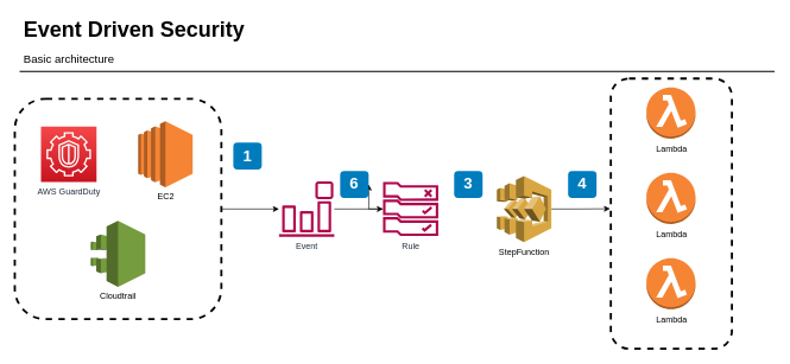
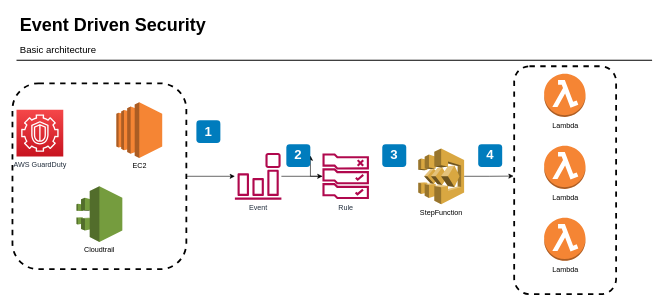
  <mxCell id="0" />
  <mxCell id="1" parent="0" />
  <mxCell id="2" value="" style="rounded=1;whiteSpace=wrap;html=1;fillColor=none;dashed=1;strokeWidth=3;" vertex="1" parent="1"><mxGeometry x="20.25" y="138.5" width="290" height="310" as="geometry" /></mxCell>
- <mxCell id="3" value="AWS GuardDuty" style="sketch=0;points=[[0,0,0],[0.25,0,0],[0.5,0,0],[0.75,0,0],[1,0,0],[0,1,0],[0.25,1,0],[0.5,1,0],[0.75,1,0],[1,1,0],[0,0.25,0],[0,0.5,0],[0,0.75,0],[1,0.25,0],[1,0.5,0],[1,0.75,0]];outlineConnect=0;fontColor=#232F3E;gradientColor=#F54749;gradientDirection=north;fillColor=#C7131F;strokeColor=#ffffff;dashed=0;verticalLabelPosition=bottom;verticalAlign=top;align=center;html=1;fontSize=12;fontStyle=0;aspect=fixed;shape=mxgraph.aws4.resourceIcon;resIcon=mxgraph.aws4.guardduty;" vertex="1" parent="1"><mxGeometry x="57" y="177.5" width="78" height="78" as="geometry" /></mxCell>
+ <mxCell id="3" value="AWS GuardDuty" style="sketch=0;points=[[0,0,0],[0.25,0,0],[0.5,0,0],[0.75,0,0],[1,0,0],[0,1,0],[0.25,1,0],[0.5,1,0],[0.75,1,0],[1,1,0],[0,0.25,0],[0,0.5,0],[0,0.75,0],[1,0.25,0],[1,0.5,0],[1,0.75,0]];outlineConnect=0;fontColor=#232F3E;gradientColor=#F54749;gradientDirection=north;fillColor=#C7131F;strokeColor=#ffffff;dashed=0;verticalLabelPosition=bottom;verticalAlign=top;align=center;html=1;fontSize=12;fontStyle=0;aspect=fixed;shape=mxgraph.aws4.resourceIcon;resIcon=mxgraph.aws4.guardduty;" vertex="1" parent="1"><mxGeometry x="27" y="182.5" width="78" height="78" as="geometry" /></mxCell>
  <mxCell id="4" value="EC2" style="outlineConnect=0;dashed=0;verticalLabelPosition=bottom;verticalAlign=top;align=center;html=1;shape=mxgraph.aws3.ec2;fillColor=#F58534;gradientColor=none;" vertex="1" parent="1"><mxGeometry x="193.5" y="170" width="76.5" height="93" as="geometry" /></mxCell>
  <mxCell id="5" value="Cloudtrail" style="outlineConnect=0;dashed=0;verticalLabelPosition=bottom;verticalAlign=top;align=center;html=1;shape=mxgraph.aws3.cloudtrail;fillColor=#759C3E;gradientColor=none;" vertex="1" parent="1"><mxGeometry x="127" y="310" width="76.5" height="93" as="geometry" /></mxCell>
  <mxCell id="6" style="edgeStyle=orthogonalEdgeStyle;rounded=0;orthogonalLoop=1;jettySize=auto;html=1;" edge="1" parent="1" source="7" target="9"><mxGeometry relative="1" as="geometry" /></mxCell>
  <mxCell id="7" value="Event" style="sketch=0;outlineConnect=0;fontColor=#232F3E;gradientColor=none;fillColor=#B0084D;strokeColor=none;dashed=0;verticalLabelPosition=bottom;verticalAlign=top;align=center;html=1;fontSize=12;fontStyle=0;aspect=fixed;pointerEvents=1;shape=mxgraph.aws4.event_event_based;" vertex="1" parent="1"><mxGeometry x="391" y="254.5" width="78" height="78" as="geometry" /></mxCell>
  <mxCell id="8" style="edgeStyle=orthogonalEdgeStyle;rounded=0;orthogonalLoop=1;jettySize=auto;html=1;" edge="1" parent="1" source="9" target="19"><mxGeometry relative="1" as="geometry" /></mxCell>
  <mxCell id="9" value="Rule" style="sketch=0;outlineConnect=0;fontColor=#232F3E;gradientColor=none;fillColor=#B0084D;strokeColor=none;dashed=0;verticalLabelPosition=bottom;verticalAlign=top;align=center;html=1;fontSize=12;fontStyle=0;aspect=fixed;pointerEvents=1;shape=mxgraph.aws4.rule_2;" vertex="1" parent="1"><mxGeometry x="537" y="255.5" width="78" height="76" as="geometry" /></mxCell>
  <mxCell id="10" style="edgeStyle=orthogonalEdgeStyle;rounded=0;orthogonalLoop=1;jettySize=auto;html=1;exitX=1;exitY=0.5;exitDx=0;exitDy=0;exitPerimeter=0;entryX=-0.006;entryY=0.482;entryDx=0;entryDy=0;entryPerimeter=0;" edge="1" parent="1" source="11" target="17"><mxGeometry relative="1" as="geometry" /></mxCell>
  <mxCell id="11" value="StepFunction&lt;br&gt;" style="outlineConnect=0;dashed=0;verticalLabelPosition=bottom;verticalAlign=top;align=center;html=1;shape=mxgraph.aws3.step_functions;fillColor=#D9A741;gradientColor=none;strokeWidth=3;" vertex="1" parent="1"><mxGeometry x="697" y="247" width="76.5" height="93" as="geometry" /></mxCell>
  <mxCell id="12" value="Lambda" style="outlineConnect=0;dashed=0;verticalLabelPosition=bottom;verticalAlign=top;align=center;html=1;shape=mxgraph.aws3.lambda_function;fillColor=#F58534;gradientColor=none;strokeWidth=3;" vertex="1" parent="1"><mxGeometry x="907" y="122.5" width="69" height="72" as="geometry" /></mxCell>
  <mxCell id="13" value="Lambda" style="outlineConnect=0;dashed=0;verticalLabelPosition=bottom;verticalAlign=top;align=center;html=1;shape=mxgraph.aws3.lambda_function;fillColor=#F58534;gradientColor=none;strokeWidth=3;" vertex="1" parent="1"><mxGeometry x="907" y="242.5" width="69" height="72" as="geometry" /></mxCell>
  <mxCell id="14" value="Lambda" style="outlineConnect=0;dashed=0;verticalLabelPosition=bottom;verticalAlign=top;align=center;html=1;shape=mxgraph.aws3.lambda_function;fillColor=#F58534;gradientColor=none;strokeWidth=3;" vertex="1" parent="1"><mxGeometry x="907" y="362.5" width="69" height="72" as="geometry" /></mxCell>
  <mxCell id="15" style="edgeStyle=orthogonalEdgeStyle;rounded=0;orthogonalLoop=1;jettySize=auto;html=1;exitX=0.5;exitY=1;exitDx=0;exitDy=0;exitPerimeter=0;" edge="1" parent="1" source="14" target="14"><mxGeometry relative="1" as="geometry" /></mxCell>
  <mxCell id="16" value="" style="endArrow=classic;html=1;rounded=0;exitX=1;exitY=0.5;exitDx=0;exitDy=0;" edge="1" parent="1" source="2" target="7"><mxGeometry width="50" height="50" relative="1" as="geometry"><mxPoint x="367" y="630" as="sourcePoint" /><mxPoint x="417" y="580" as="targetPoint" /></mxGeometry></mxCell>
  <mxCell id="17" value="" style="rounded=1;whiteSpace=wrap;html=1;fillColor=none;dashed=1;strokeWidth=3;" vertex="1" parent="1"><mxGeometry x="857" y="110" width="170" height="380" as="geometry" /></mxCell>
  <mxCell id="18" value="1" style="rounded=1;whiteSpace=wrap;html=1;fillColor=#007CBD;strokeColor=none;fontColor=#FFFFFF;fontStyle=1;fontSize=22;" vertex="1" parent="1"><mxGeometry x="327" y="200" width="40" height="38" as="geometry" /></mxCell>
- <mxCell id="19" value="6" style="rounded=1;whiteSpace=wrap;html=1;fillColor=#007CBD;strokeColor=none;fontColor=#FFFFFF;fontStyle=1;fontSize=22;" vertex="1" parent="1"><mxGeometry x="477" y="240" width="40" height="38" as="geometry" /></mxCell>
+ <mxCell id="19" value="2" style="rounded=1;whiteSpace=wrap;html=1;fillColor=#007CBD;strokeColor=none;fontColor=#FFFFFF;fontStyle=1;fontSize=22;" vertex="1" parent="1"><mxGeometry x="477" y="240" width="40" height="38" as="geometry" /></mxCell>
  <mxCell id="20" value="Event Driven Security" style="text;html=1;resizable=0;points=[];autosize=1;align=left;verticalAlign=top;spacingTop=-4;fontSize=30;fontStyle=1" vertex="1" parent="1"><mxGeometry x="31" width="330" height="40" as="geometry" y="20" /></mxCell>
  <mxCell id="21" value="Basic architecture&lt;br&gt;" style="text;html=1;resizable=0;points=[];autosize=1;align=left;verticalAlign=top;spacingTop=-4;fontSize=16;" vertex="1" parent="1"><mxGeometry x="31" y="70" width="140" height="20" as="geometry" /></mxCell>
  <mxCell id="22" value="" style="line;strokeWidth=2;html=1;fontSize=14;" vertex="1" parent="1"><mxGeometry x="27" y="95" width="1060" height="10" as="geometry" /></mxCell>
  <mxCell id="23" value="3" style="rounded=1;whiteSpace=wrap;html=1;fillColor=#007CBD;strokeColor=none;fontColor=#FFFFFF;fontStyle=1;fontSize=22;" vertex="1" parent="1"><mxGeometry x="637" y="240" width="40" height="38" as="geometry" /></mxCell>
  <mxCell id="24" value="4" style="rounded=1;whiteSpace=wrap;html=1;fillColor=#007CBD;strokeColor=none;fontColor=#FFFFFF;fontStyle=1;fontSize=22;" vertex="1" parent="1"><mxGeometry x="797" y="240" width="40" height="38" as="geometry" /></mxCell>
